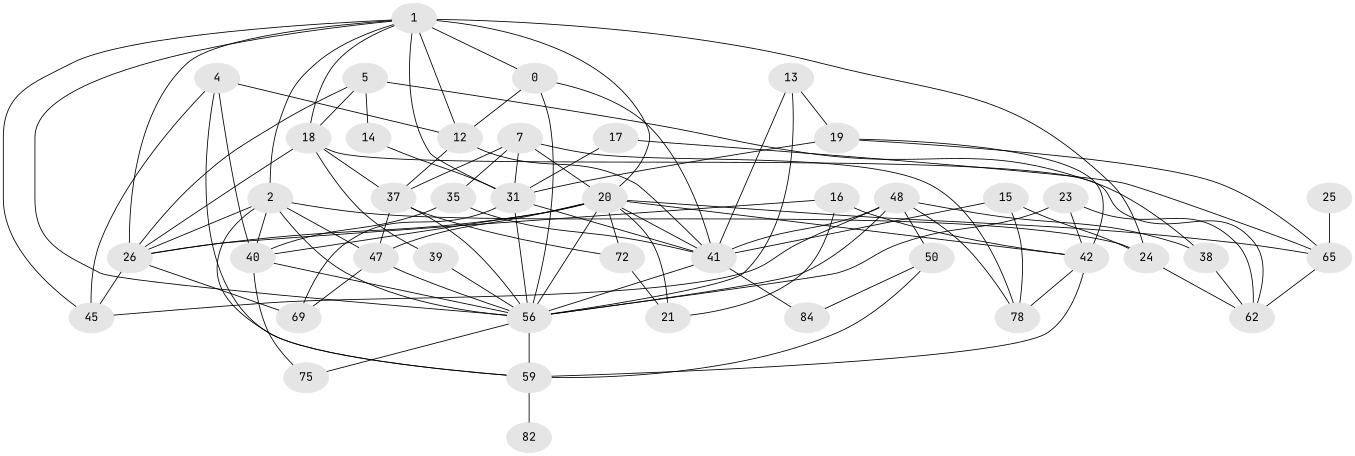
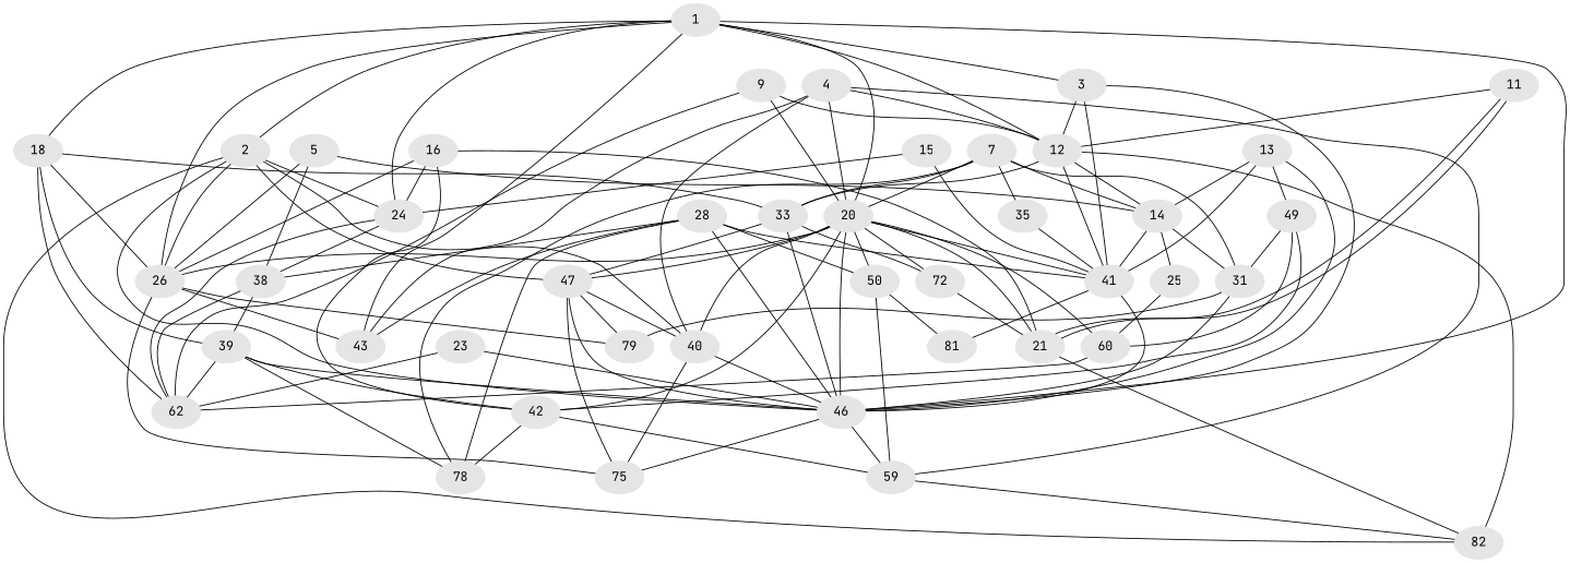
  graph {
    fontname="JetBrains Mono"
    node [color=gray90 fontname="JetBrains Mono" style=filled]
    edge [fontname="JetBrains Mono"]
    1 [super="+6+10+22"]
    2 [super="+55+81"]
-   3 [super="+8" label=0]
+   3 [super="+8"]
    12 [super="+90+32+67"]
    18 [super="+86"]
    20 [super="+77+33+29+27"]
    24 [super="+48"]
    26 [super="+57+89"]
    31 [super="+34+63"]
-   45
-   56 [super="+58+61"]
+   45 [label=43]
+   56 [super="+58+61" label=46]
    40 [super="+87"]
    47 [super="+66"]
    82
    41 [super="+51"]
    14 [super="+43"]
-   37 [super="+46"]
+   37 [super="+46" label=33]
    62 [super="+64"]
    39
    21 [super="+53"]
    42 [super="+49"]
-   60 [label=65]
+   60
    50
    72
    38
    75
-   79 [label=69]
+   79
    59
-   84
+   84 [label=81]
    4 [super="+85"]
    5 [super="+74"]
    25
    7
    35
    78
+   9 [super="+44"]
+   11
    13
-   19 [super="+54"]
+   19 [super="+54" label=49]
    15
    16
-   17
    23
-   28 [super="+80" label=48]
+   28 [super="+80"]
    1 -- 2
    1 -- 3
    1 -- 12 [weight=2]
    1 -- 18
    1 -- 20
    1 -- 24
    1 -- 26
-   1 -- 31 [weight=2]
    1 -- 45
    1 -- 56
    2 -- 24
    2 -- 26
    2 -- 56
    2 -- 40
    2 -- 47
-   2 -- 59
+   2 -- 82
    3 -- 12
    3 -- 56
    3 -- 41
+   12 -- 82 [weight=2]
    12 -- 41
+   12 -- 14
    12 -- 37
    18 -- 26
    18 -- 37
    18 -- 62
    18 -- 39
    20 -- 26
    20 -- 56 [weight=3]
    20 -- 40 [weight=2]
    20 -- 47
    20 -- 41
    20 -- 21
    20 -- 42
    20 -- 60
+   20 -- 50
    20 -- 72 [weight=2]
    24 -- 62
+   24 -- 38
    26 -- 45
+   26 -- 75
    26 -- 79
    31 -- 56
    31 -- 79
    56 -- 75
    56 -- 59
    40 -- 56
    40 -- 75
    47 -- 56
+   47 -- 75
    47 -- 79
    41 -- 56
    41 -- 84
    14 -- 31
-   31 -- 41
+   14 -- 41
+   14 -- 25
    37 -- 56
    37 -- 47
    37 -- 72
    39 -- 56
+   39 -- 62
+   21 -- 82
    42 -- 59
    42 -- 78
    60 -- 62
    50 -- 59
    50 -- 84
    72 -- 21
    38 -- 62
+   38 -- 39
    59 -- 82
    4 -- 12 [weight=2]
+   4 -- 20
    4 -- 45
    4 -- 40
    4 -- 59
-   5 -- 18
    5 -- 26
    5 -- 14
    5 -- 38
    25 -- 60
    7 -- 20
    7 -- 31
+   7 -- 14
    7 -- 37
    7 -- 35
    7 -- 78
-   35 -- 40
+   47 -- 40
    35 -- 41
+   9 -- 12
+   9 -- 20
+   9 -- 62
+   11 -- 12
+   11 -- 21
+   11 -- 21
    13 -- 56
    13 -- 41
+   13 -- 14
    13 -- 19
    19 -- 31 [weight=2]
    19 -- 42
    19 -- 60
    15 -- 24
    15 -- 41
-   15 -- 78
+   39 -- 78
+   16 -- 24
    16 -- 26
    16 -- 21
    16 -- 42
-   17 -- 31
-   17 -- 60
    23 -- 56
    23 -- 62
-   23 -- 42
+   39 -- 42
    28 -- 45
    28 -- 56
    28 -- 41 [weight=2]
    28 -- 50
    28 -- 38
    28 -- 78
  }
